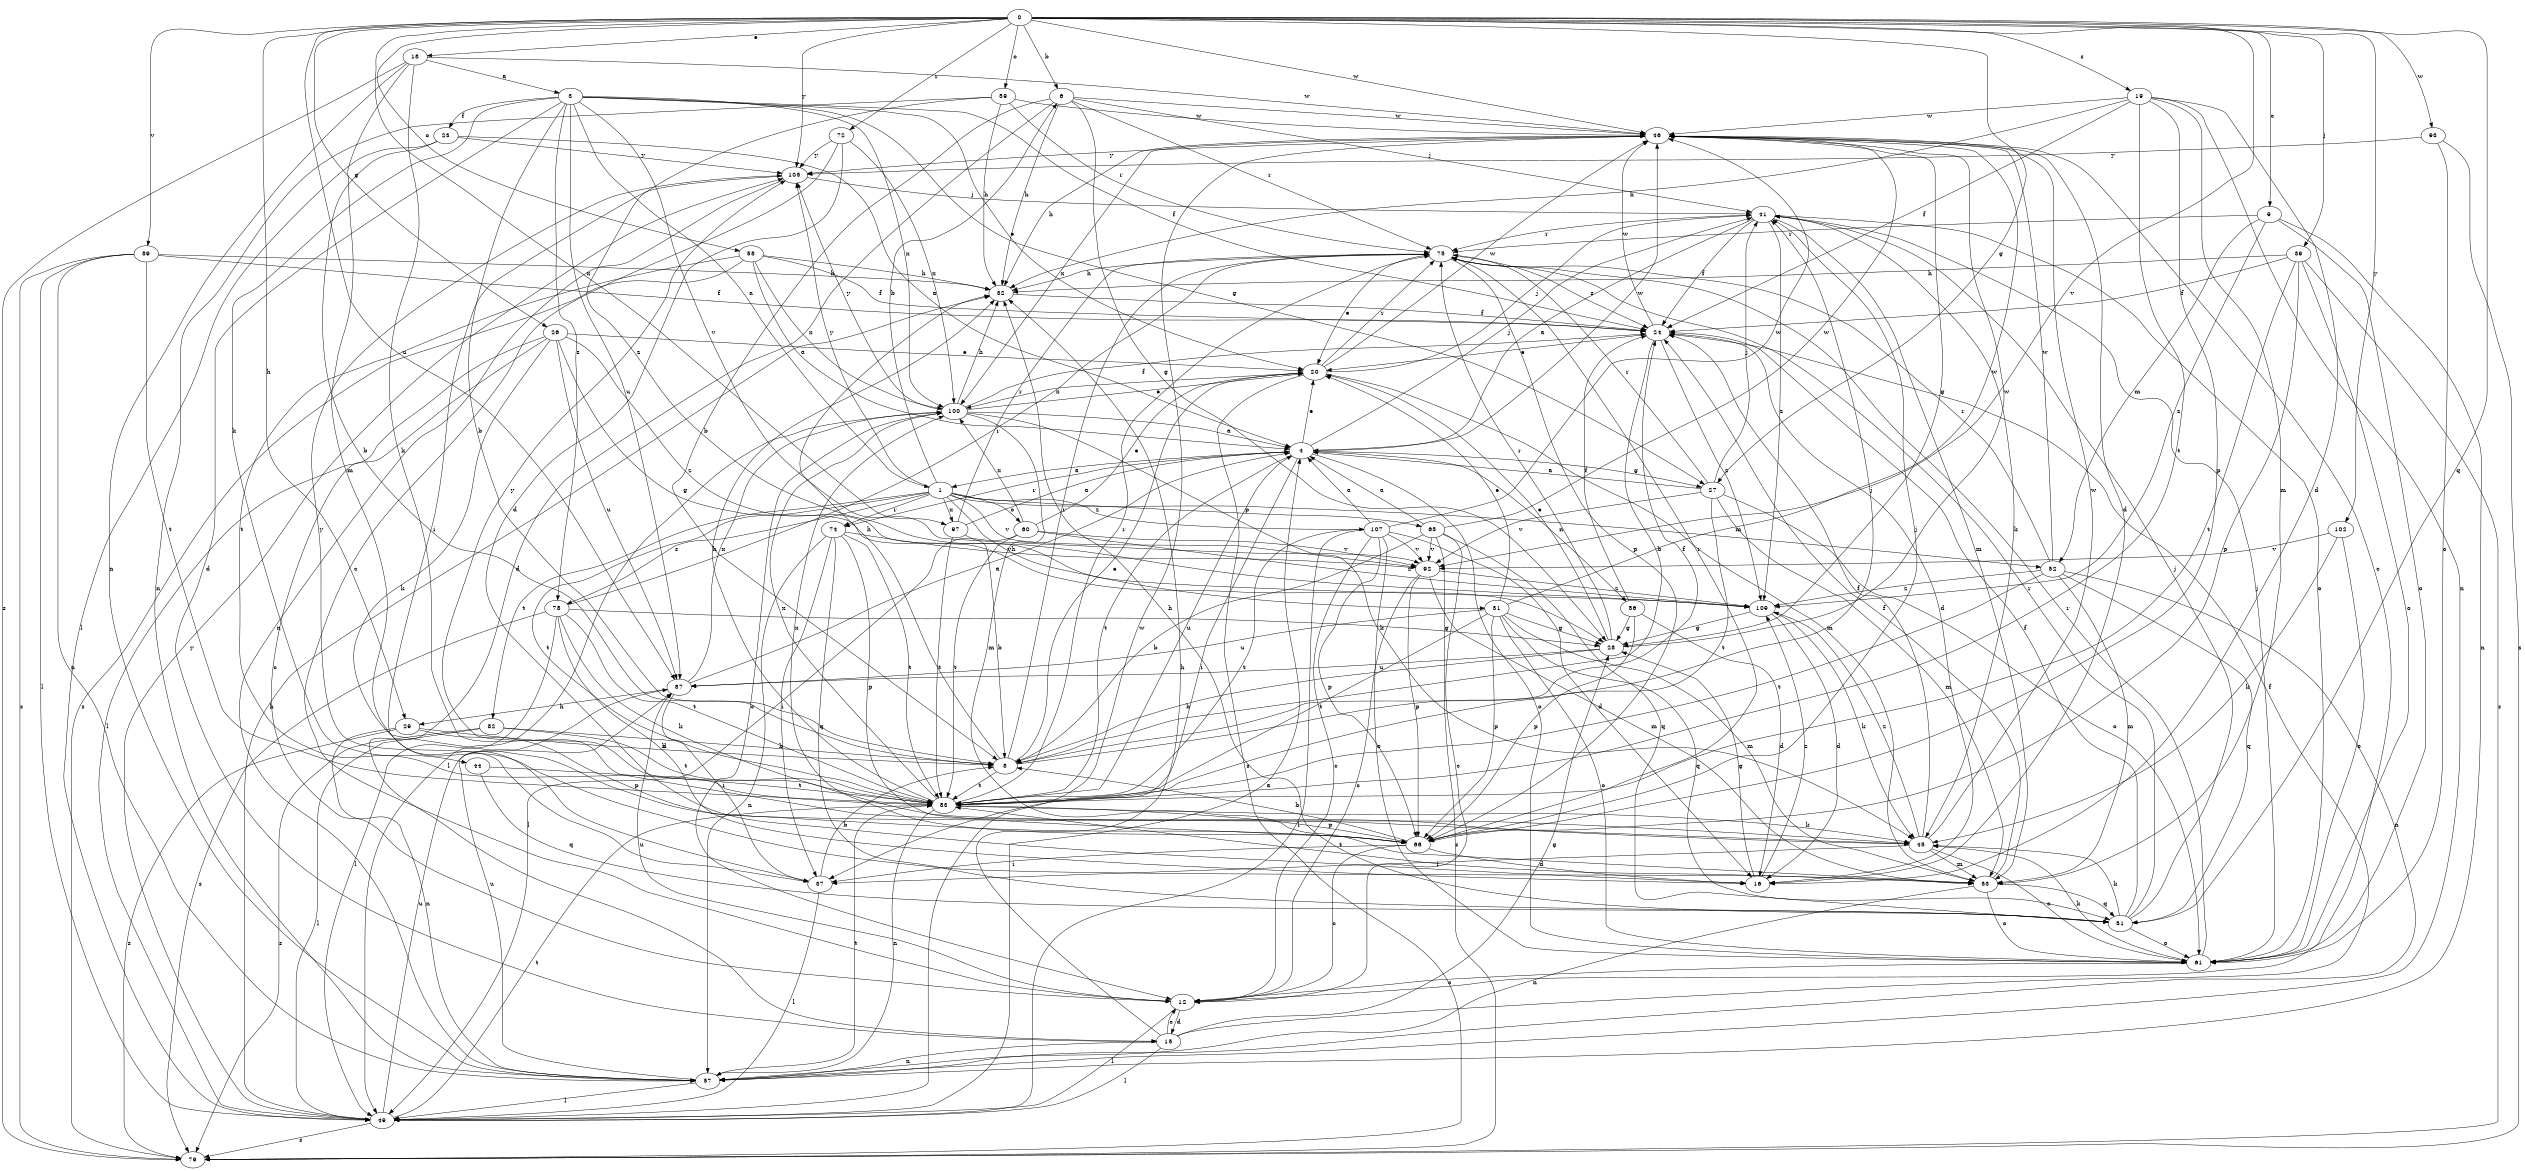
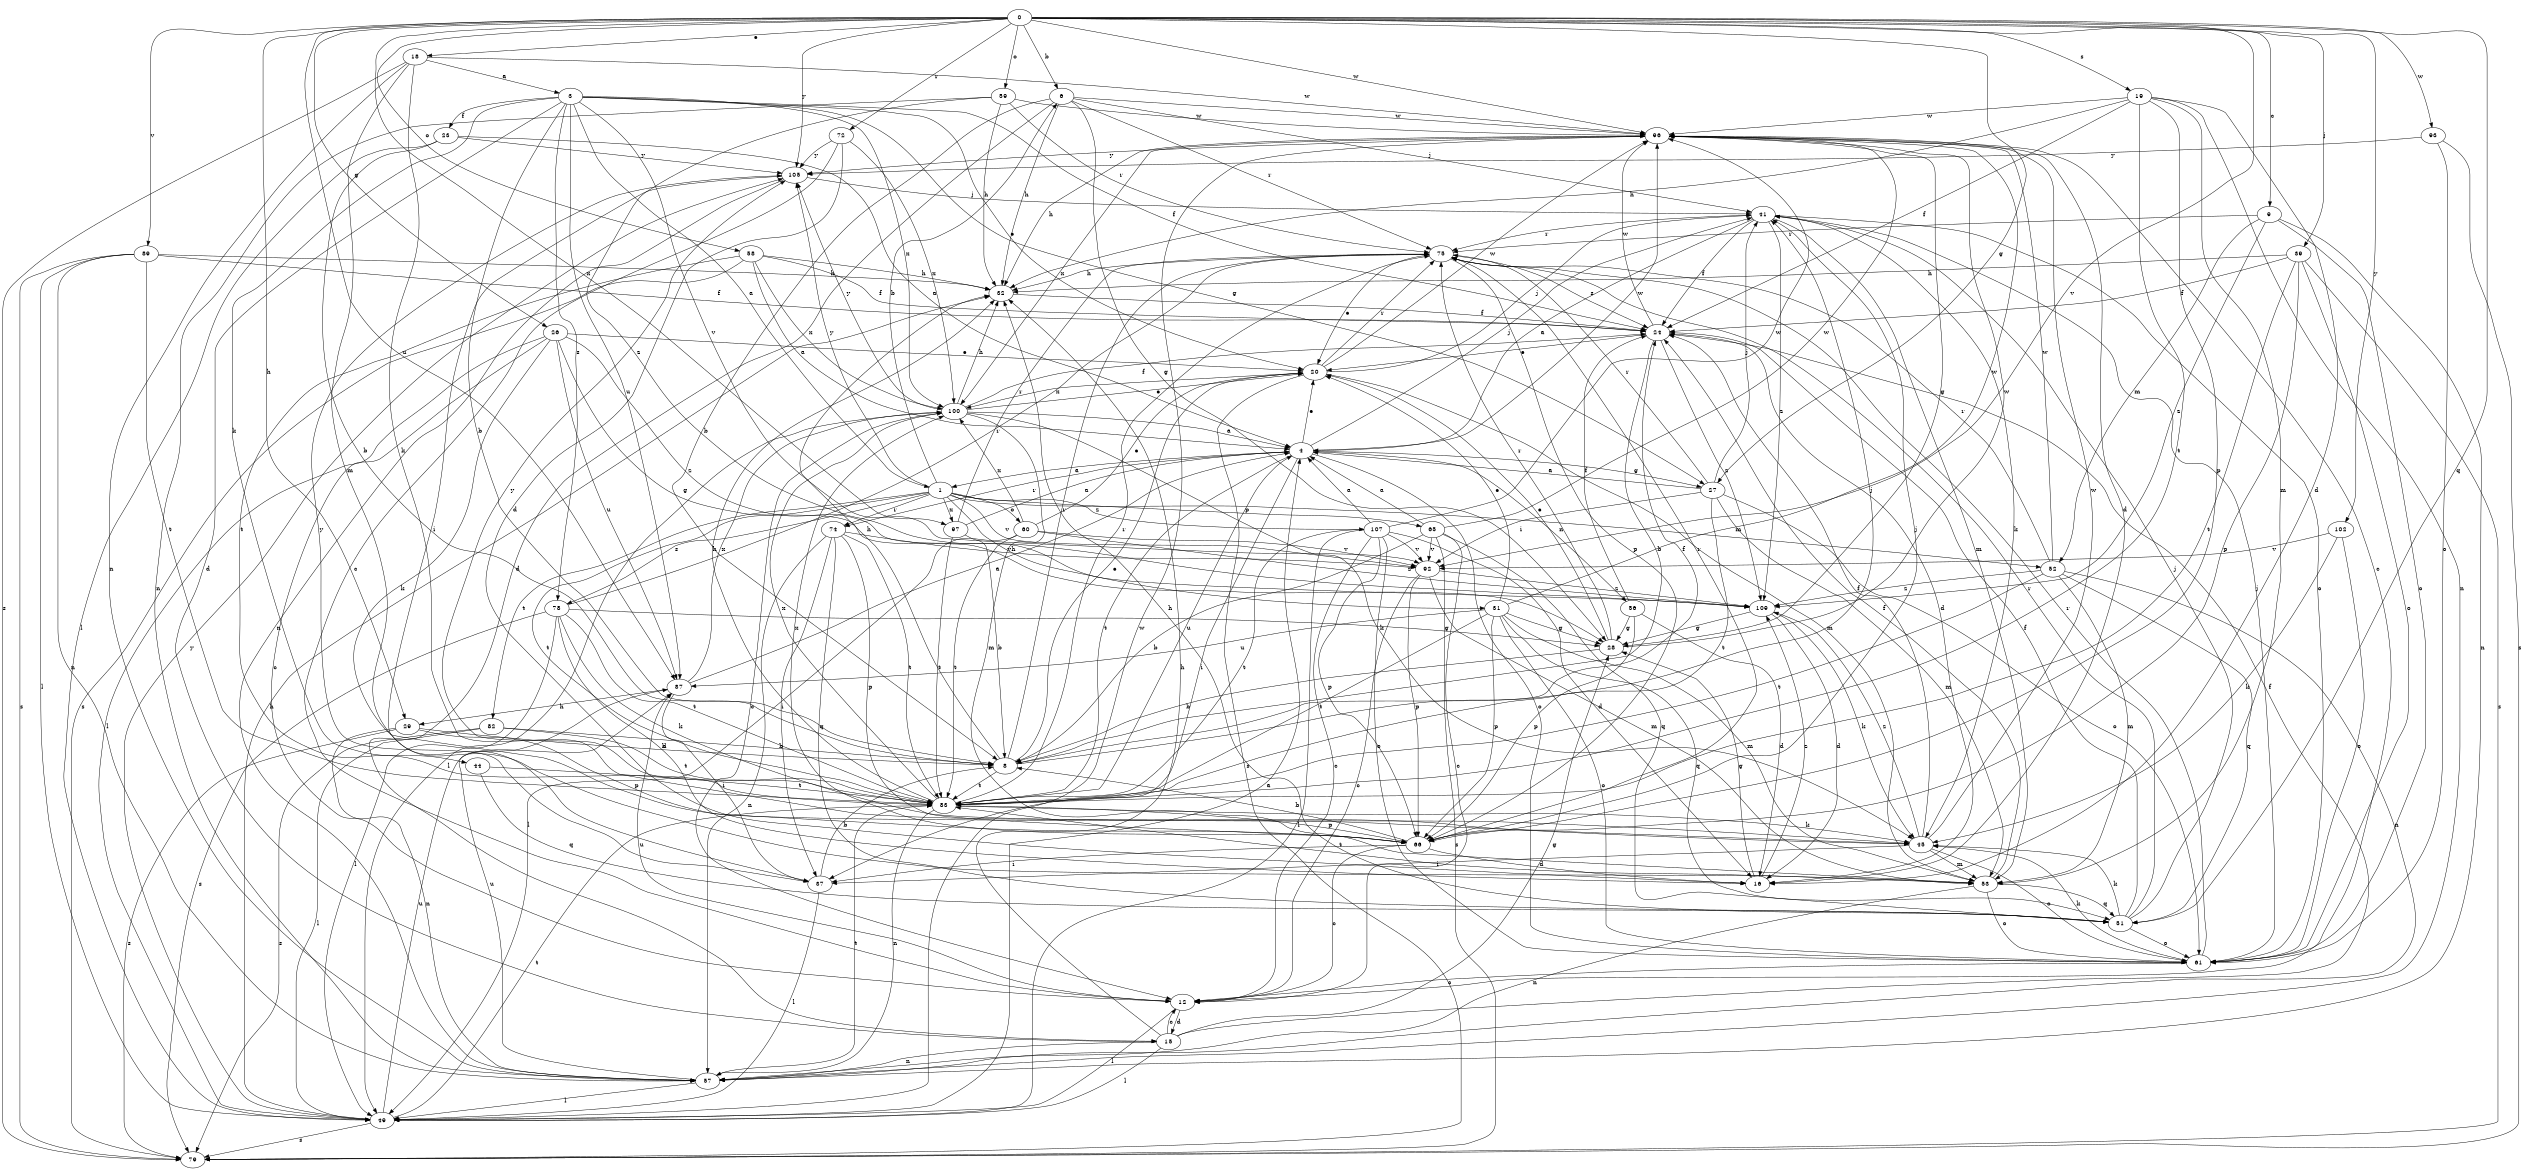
  strict digraph {
    0
    6
    9
    18
    19
    26
    27
    29
    39
    58
    59
    n12 [label=51]
    72
    87
    89
    92
    93
-   96 [label=46]
+   96
    97
    102
    105
    8
    15
    41
    28
    32
    75
    52
    61
    57
    109
    3
    53
    45
    79
    83
    24
    16
    66
    20
    12
    49
    4
    100
    37
    1
    31
    60
    65
    74
    78
    82
    107
    23
    44
    56
    0 -> 6 [label=b]
    0 -> 9 [label=c]
    0 -> 18 [label=e]
    0 -> 19 [label=s]
    0 -> 26 [label=g]
    0 -> 27 [label=g]
    0 -> 29 [label=h]
    0 -> 39 [label=j]
    0 -> 58 [label=o]
    0 -> 59 [label=o]
    0 -> n12 [label=q]
    0 -> 72 [label=r]
    0 -> 87 [label=u]
    0 -> 89 [label=v]
    0 -> 92 [label=v]
    0 -> 93 [label=w]
    0 -> 96 [label=w]
    0 -> 97 [label=x]
    0 -> 102 [label=y]
    0 -> 105 [label=y]
    6 -> 96 [label=w]
    6 -> 8 [label=b]
    6 -> 15 [label=d]
    6 -> 41 [label=j]
    6 -> 28 [label=g]
    6 -> 32 [label=h]
    6 -> 75 [label=r]
    9 -> 75 [label=r]
    9 -> 52 [label=m]
    9 -> 61 [label=o]
    9 -> 57 [label=n]
    9 -> 109 [label=z]
    18 -> 96 [label=w]
    18 -> 57 [label=n]
    18 -> 3 [label=a]
    18 -> 53 [label=m]
    18 -> 45 [label=k]
    18 -> 79 [label=s]
    19 -> 96 [label=w]
    19 -> 32 [label=h]
    19 -> 57 [label=n]
    19 -> 53 [label=m]
    19 -> 83 [label=t]
    19 -> 24 [label=f]
    19 -> 16 [label=d]
    19 -> 66 [label=p]
    26 -> 87 [label=u]
    26 -> 28 [label=g]
    26 -> 109 [label=z]
    26 -> 45 [label=k]
    26 -> 20 [label=e]
    26 -> 12 [label=c]
    26 -> 49 [label=l]
-   27 -> 92 [label=v]
+   27 -> 92 [label=i]
    27 -> 41 [label=j]
    27 -> 75 [label=r]
    27 -> 61 [label=o]
    27 -> 53 [label=m]
    27 -> 83 [label=t]
    27 -> 4 [label=a]
    29 -> 8 [label=b]
    29 -> 57 [label=n]
    29 -> 79 [label=s]
    29 -> 66 [label=p]
    39 -> 32 [label=h]
    39 -> 61 [label=o]
    39 -> 79 [label=s]
    39 -> 83 [label=t]
    39 -> 24 [label=f]
    39 -> 66 [label=p]
    58 -> 32 [label=h]
    58 -> 79 [label=s]
    58 -> 83 [label=t]
    58 -> 24 [label=f]
    58 -> 4 [label=a]
    58 -> 100 [label=x]
    59 -> 96 [label=w]
    59 -> 32 [label=h]
    59 -> 75 [label=r]
    59 -> 57 [label=n]
    59 -> 109 [label=z]
    n12 -> 41 [label=j]
    n12 -> 32 [label=h]
    n12 -> 75 [label=r]
    n12 -> 61 [label=o]
    n12 -> 45 [label=k]
    n12 -> 24 [label=f]
    72 -> 105 [label=y]
    72 -> 16 [label=d]
    72 -> 12 [label=c]
    72 -> 100 [label=x]
    87 -> 29 [label=h]
    87 -> 4 [label=a]
    87 -> 100 [label=x]
    87 -> 37 [label=i]
    89 -> 32 [label=h]
    89 -> 57 [label=n]
    89 -> 79 [label=s]
    89 -> 83 [label=t]
    89 -> 24 [label=f]
    89 -> 49 [label=l]
    92 -> 109 [label=z]
    92 -> 53 [label=m]
    92 -> 66 [label=p]
    92 -> 12 [label=c]
    93 -> 105 [label=y]
    93 -> 61 [label=o]
    93 -> 79 [label=s]
    96 -> 105 [label=y]
    96 -> 28 [label=g]
    96 -> 32 [label=h]
    96 -> 16 [label=d]
    96 -> 12 [label=c]
    96 -> 100 [label=x]
    97 -> 8 [label=b]
    97 -> 75 [label=r]
    97 -> 83 [label=t]
    97 -> 4 [label=a]
    102 -> 92 [label=v]
    102 -> 61 [label=o]
    102 -> 45 [label=k]
    105 -> 41 [label=j]
    105 -> 57 [label=n]
    105 -> 37 [label=i]
    8 -> 41 [label=j]
    8 -> 32 [label=h]
    8 -> 75 [label=r]
    8 -> 83 [label=t]
    8 -> 24 [label=f]
    8 -> 20 [label=e]
    15 -> 28 [label=g]
    15 -> 32 [label=h]
    15 -> 57 [label=n]
    15 -> 24 [label=f]
    15 -> 12 [label=c]
    15 -> 49 [label=l]
    41 -> 75 [label=r]
    41 -> 61 [label=o]
    41 -> 109 [label=z]
    41 -> 53 [label=m]
    41 -> 45 [label=k]
    41 -> 24 [label=f]
    41 -> 4 [label=a]
-   28 -> 87 [label=u]
    28 -> 96 [label=w]
    28 -> 8 [label=b]
    28 -> 75 [label=r]
    28 -> 20 [label=e]
    32 -> 24 [label=f]
    75 -> 32 [label=h]
    75 -> 24 [label=s]
    75 -> 66 [label=p]
    75 -> 20 [label=e]
    52 -> n12 [label=q]
    52 -> 96 [label=w]
    52 -> 75 [label=r]
    52 -> 57 [label=n]
    52 -> 109 [label=z]
    52 -> 53 [label=m]
    52 -> 83 [label=t]
    61 -> 41 [label=j]
    61 -> 75 [label=r]
    61 -> 45 [label=k]
    61 -> 12 [label=c]
    57 -> 87 [label=u]
    57 -> 83 [label=t]
    57 -> 49 [label=l]
    109 -> 28 [label=g]
    109 -> 45 [label=k]
    109 -> 16 [label=d]
    3 -> 27 [label=g]
    3 -> 87 [label=u]
    3 -> 92 [label=v]
    3 -> 8 [label=b]
    3 -> 15 [label=d]
    3 -> 24 [label=f]
    3 -> 20 [label=e]
    3 -> 100 [label=x]
    3 -> 1 [label=a]
    3 -> 78 [label=s]
    3 -> 23 [label=f]
    3 -> 44 [label=k]
    53 -> n12 [label=q]
    53 -> 61 [label=o]
    53 -> 57 [label=n]
    53 -> 83 [label=t]
    53 -> 24 [label=f]
    45 -> 96 [label=w]
    45 -> 61 [label=o]
    45 -> 109 [label=z]
    45 -> 53 [label=m]
    45 -> 24 [label=f]
    45 -> 37 [label=i]
    83 -> 105 [label=y]
    83 -> 32 [label=h]
    83 -> 75 [label=r]
    83 -> 57 [label=n]
    83 -> 45 [label=k]
    83 -> 66 [label=p]
    83 -> 4 [label=u]
    83 -> 100 [label=x]
    24 -> 96 [label=w]
    24 -> 8 [label=b]
    24 -> 109 [label=z]
    24 -> 16 [label=d]
    24 -> 20 [label=e]
    16 -> 28 [label=g]
    16 -> 109 [label=z]
    66 -> 8 [label=b]
    66 -> 41 [label=j]
    66 -> 75 [label=r]
    66 -> 16 [label=d]
    66 -> 12 [label=c]
    66 -> 100 [label=x]
    66 -> 37 [label=i]
    20 -> 96 [label=w]
    20 -> 41 [label=j]
    20 -> 75 [label=r]
    20 -> 53 [label=m]
    20 -> 79 [label=s]
    20 -> 100 [label=x]
    12 -> 87 [label=u]
    12 -> 15 [label=d]
    12 -> 49 [label=l]
    49 -> 87 [label=u]
    49 -> 96 [label=w]
    49 -> 105 [label=y]
    49 -> 32 [label=h]
    49 -> 79 [label=s]
    49 -> 83 [label=t]
    49 -> 4 [label=a]
    4 -> 27 [label=g]
    4 -> 96 [label=w]
    4 -> 41 [label=j]
    4 -> 61 [label=o]
    4 -> 83 [label=t]
    4 -> 20 [label=e]
    4 -> 37 [label=i]
    4 -> 1 [label=a]
    4 -> 74 [label=r]
    4 -> 56 [label=n]
    100 -> 105 [label=y]
    100 -> 32 [label=h]
    100 -> 53 [label=m]
    100 -> 45 [label=k]
    100 -> 24 [label=f]
    100 -> 20 [label=e]
    100 -> 12 [label=c]
    100 -> 49 [label=l]
    100 -> 4 [label=a]
    37 -> 105 [label=y]
    37 -> 8 [label=b]
    37 -> 49 [label=l]
    1 -> 6 [label=b]
    1 -> 92 [label=v]
    1 -> 97 [label=x]
    1 -> 105 [label=y]
    1 -> 52 [label=m]
    1 -> 83 [label=t]
    1 -> 31 [label=h]
    1 -> 60 [label=o]
    1 -> 65 [label=p]
    1 -> 74 [label=r]
    1 -> 78 [label=s]
    1 -> 82 [label=t]
    1 -> 107 [label=z]
    31 -> n12 [label=q]
    31 -> 87 [label=u]
    31 -> 96 [label=w]
    31 -> 28 [label=g]
    31 -> 61 [label=o]
    31 -> 53 [label=m]
    31 -> 83 [label=t]
    31 -> 66 [label=p]
    31 -> 20 [label=e]
    60 -> 92 [label=v]
    60 -> 109 [label=z]
    60 -> 83 [label=t]
    60 -> 20 [label=e]
    60 -> 49 [label=l]
    60 -> 100 [label=x]
    65 -> n12 [label=q]
    65 -> 92 [label=v]
    65 -> 96 [label=w]
    65 -> 8 [label=b]
    65 -> 79 [label=s]
    65 -> 12 [label=c]
    65 -> 4 [label=a]
    74 -> n12 [label=q]
    74 -> 92 [label=v]
    74 -> 57 [label=n]
    74 -> 83 [label=t]
    74 -> 66 [label=p]
    74 -> 37 [label=i]
    78 -> 28 [label=g]
    78 -> 75 [label=r]
    78 -> 45 [label=k]
    78 -> 79 [label=s]
    78 -> 83 [label=t]
    78 -> 16 [label=d]
    78 -> 49 [label=l]
    82 -> 8 [label=b]
    82 -> 79 [label=s]
    82 -> 83 [label=t]
    82 -> 49 [label=l]
    107 -> 92 [label=v]
    107 -> 96 [label=w]
    107 -> 61 [label=o]
    107 -> 83 [label=t]
    107 -> 16 [label=d]
    107 -> 66 [label=p]
    107 -> 12 [label=c]
    107 -> 49 [label=l]
    107 -> 4 [label=a]
    23 -> 105 [label=y]
    23 -> 8 [label=b]
    23 -> 49 [label=l]
    23 -> 4 [label=a]
    44 -> n12 [label=q]
    44 -> 83 [label=t]
    56 -> 28 [label=g]
    56 -> 24 [label=f]
    56 -> 16 [label=d]
    56 -> 66 [label=p]
  }
